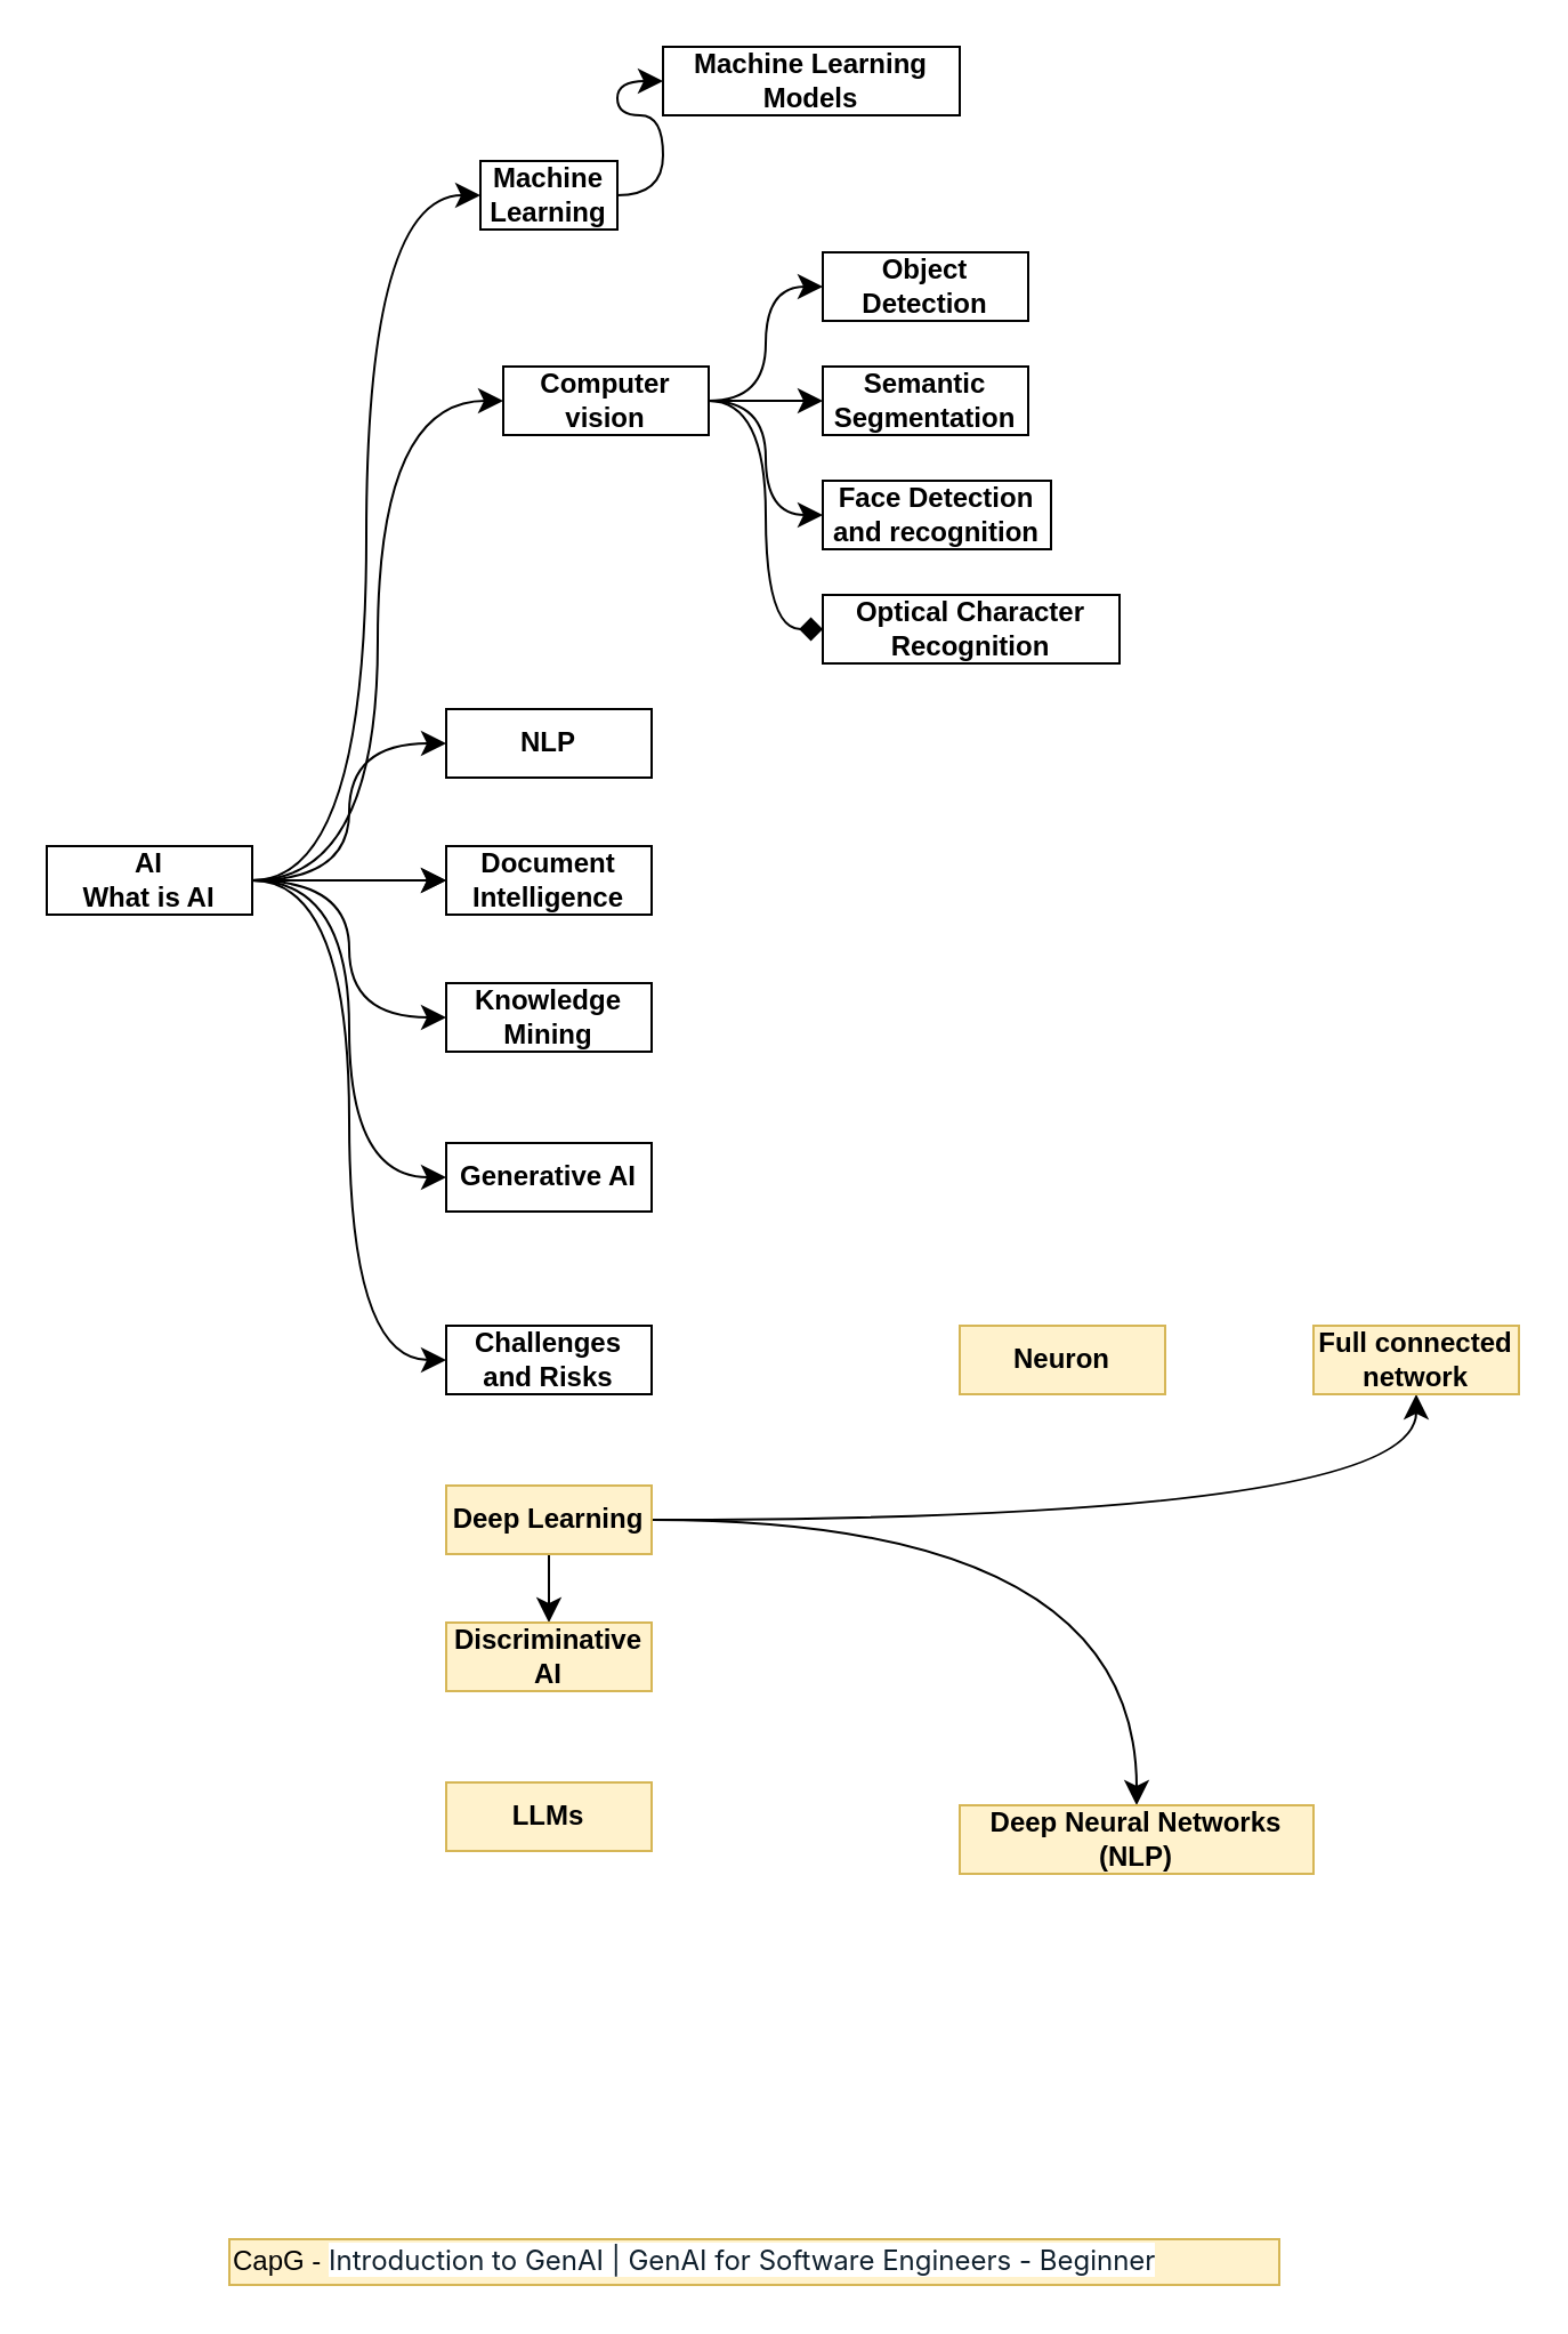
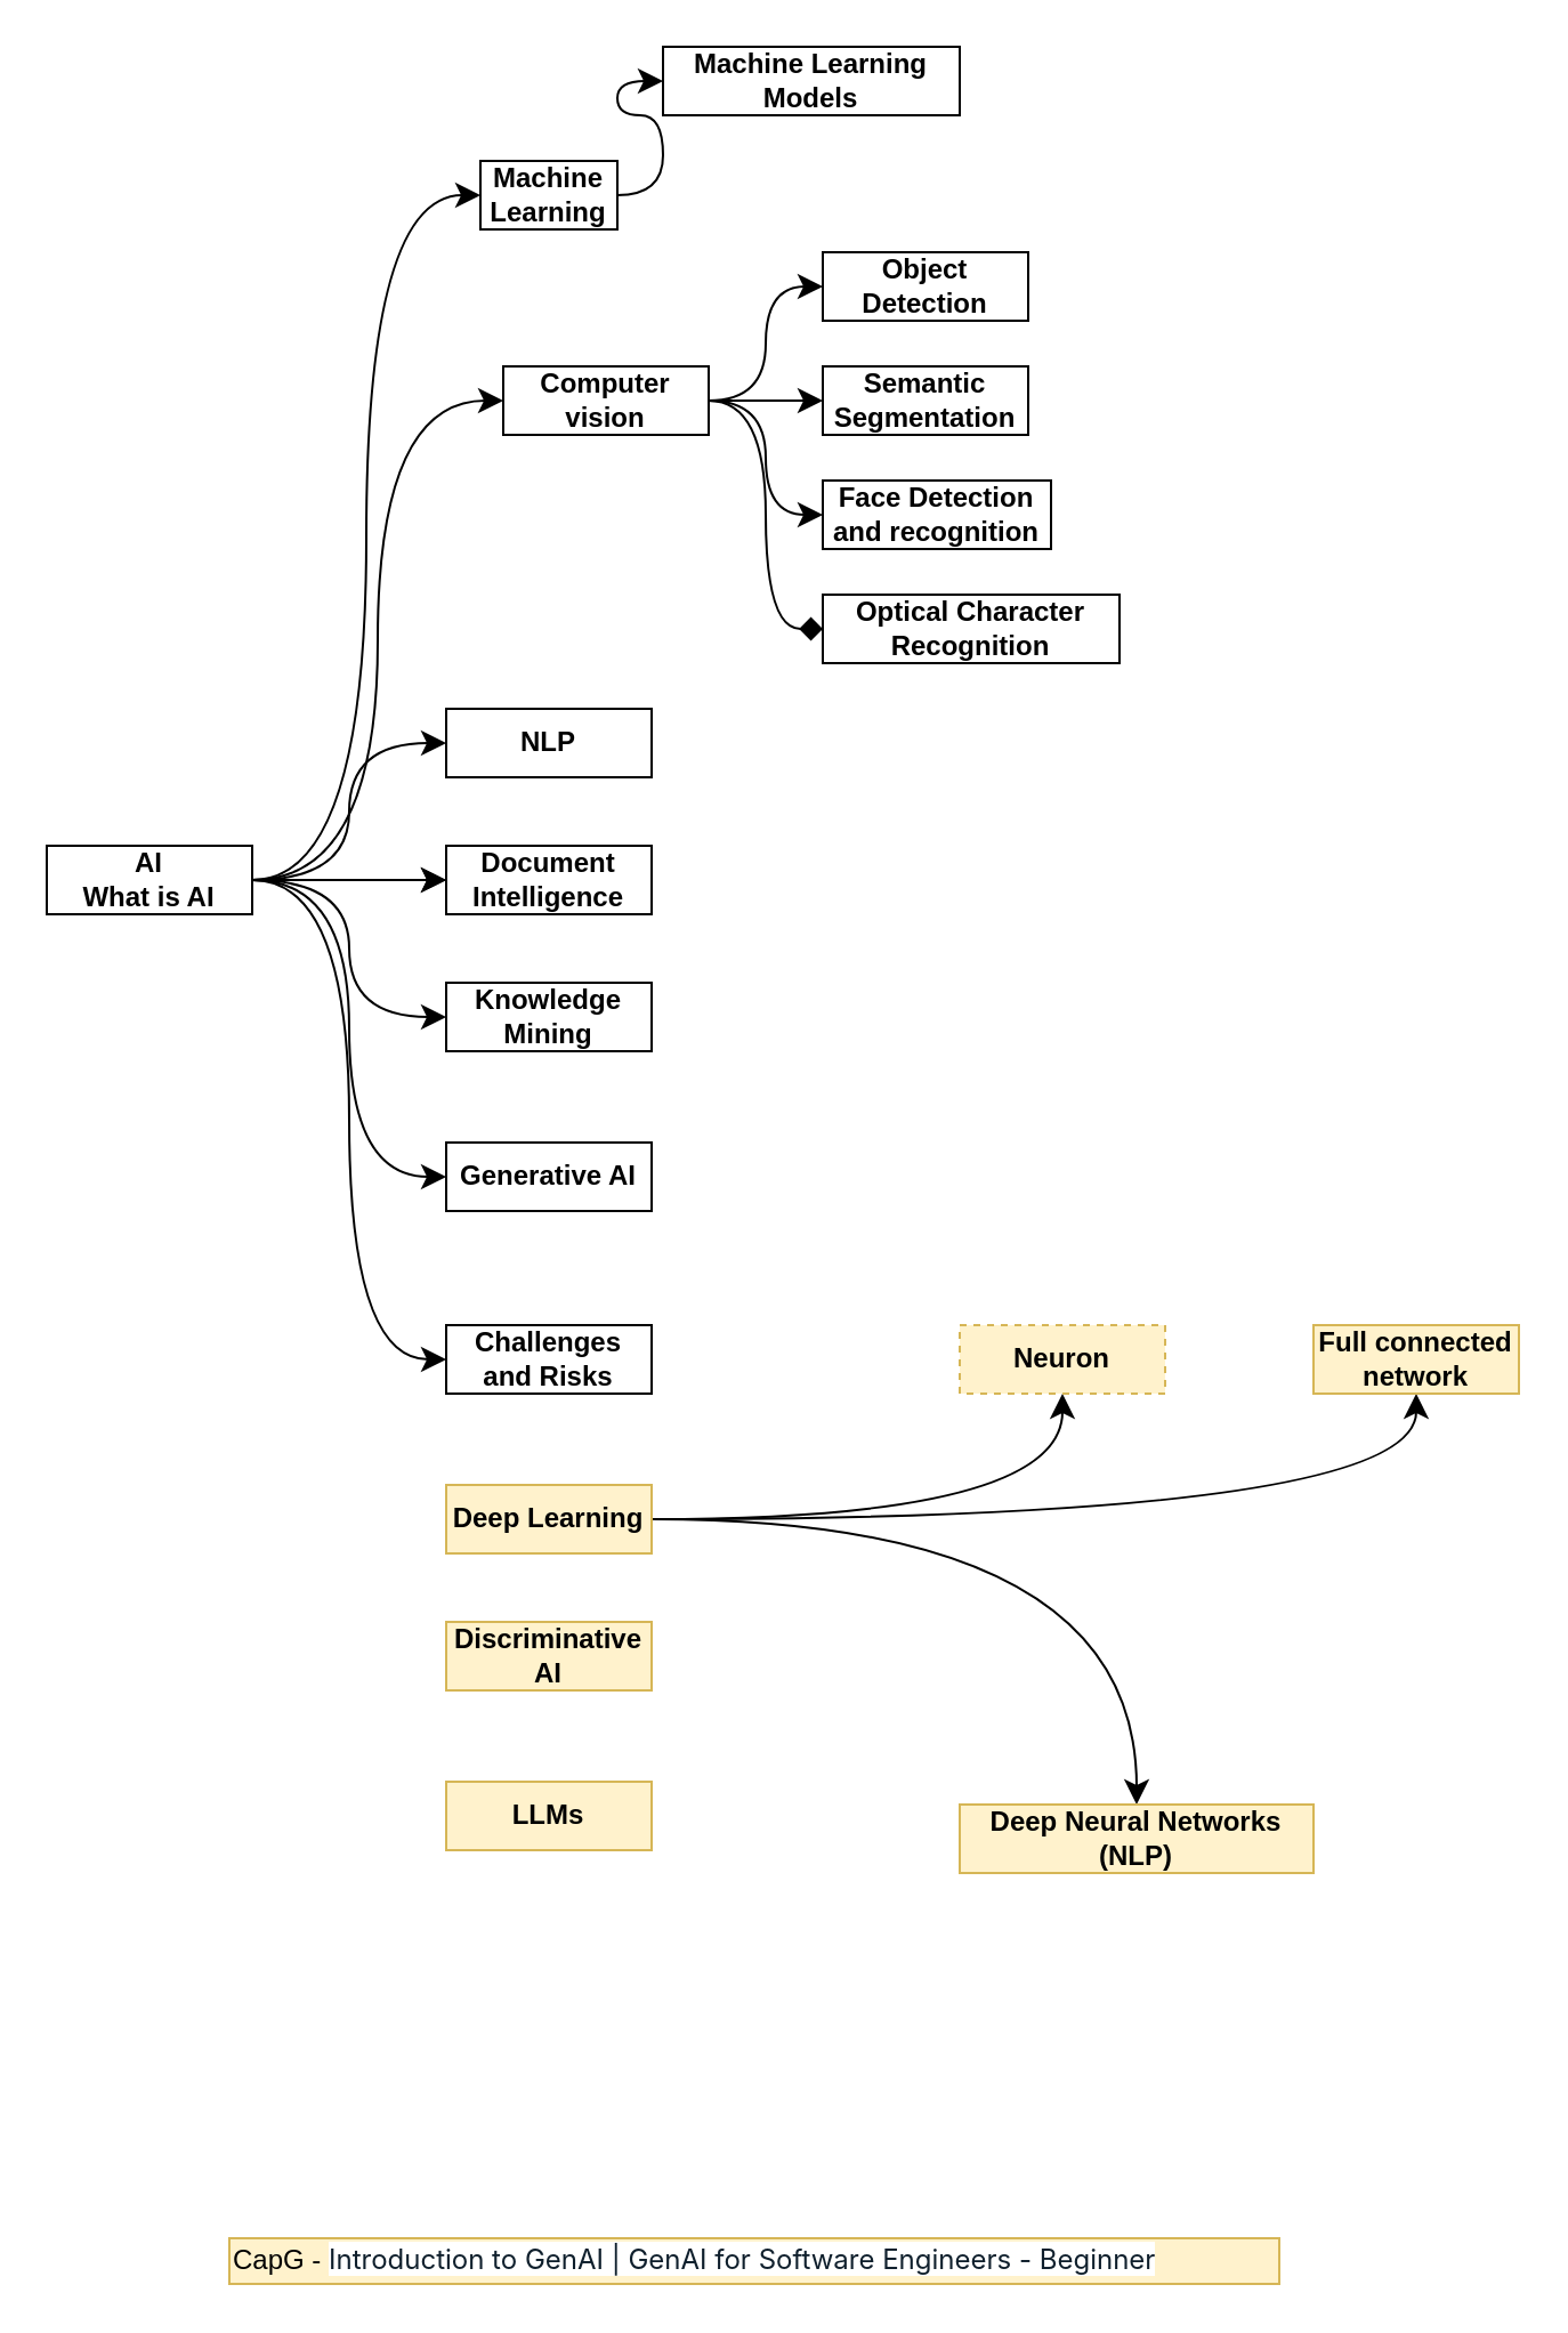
  <mxCell id="0" />
  <mxCell id="1" parent="0" />
  <mxCell id="2" value="" style="edgeStyle=orthogonalEdgeStyle;rounded=0;orthogonalLoop=1;jettySize=auto;html=1;fontSize=12;startSize=8;endSize=8;curved=1;entryX=0;entryY=0.5;entryDx=0;entryDy=0;" parent="1" source="10" target="12" edge="1"><mxGeometry relative="1" as="geometry" /></mxCell>
  <mxCell id="3" value="" style="edgeStyle=orthogonalEdgeStyle;curved=1;rounded=0;orthogonalLoop=1;jettySize=auto;html=1;strokeColor=default;align=center;verticalAlign=middle;fontFamily=Helvetica;fontSize=12;fontColor=default;labelBackgroundColor=default;startSize=8;endArrow=classic;endSize=8;entryX=0;entryY=0.5;entryDx=0;entryDy=0;" parent="1" source="10" target="17" edge="1"><mxGeometry relative="1" as="geometry" /></mxCell>
  <mxCell id="4" value="" style="edgeStyle=orthogonalEdgeStyle;curved=1;rounded=0;orthogonalLoop=1;jettySize=auto;html=1;strokeColor=default;align=center;verticalAlign=middle;fontFamily=Helvetica;fontSize=12;fontColor=default;labelBackgroundColor=default;startSize=8;endArrow=classic;endSize=8;entryX=0;entryY=0.5;entryDx=0;entryDy=0;" parent="1" source="10" target="18" edge="1"><mxGeometry relative="1" as="geometry" /></mxCell>
  <mxCell id="5" style="edgeStyle=orthogonalEdgeStyle;curved=1;rounded=0;orthogonalLoop=1;jettySize=auto;html=1;entryX=0;entryY=0.5;entryDx=0;entryDy=0;strokeColor=default;align=center;verticalAlign=middle;fontFamily=Helvetica;fontSize=12;fontColor=default;labelBackgroundColor=default;startSize=8;endArrow=classic;endSize=8;" parent="1" source="10" target="19" edge="1"><mxGeometry relative="1" as="geometry" /></mxCell>
  <mxCell id="6" style="edgeStyle=orthogonalEdgeStyle;curved=1;rounded=0;orthogonalLoop=1;jettySize=auto;html=1;entryX=0;entryY=0.5;entryDx=0;entryDy=0;strokeColor=default;align=center;verticalAlign=middle;fontFamily=Helvetica;fontSize=12;fontColor=default;labelBackgroundColor=default;startSize=8;endArrow=classic;endSize=8;" parent="1" source="10" target="20" edge="1"><mxGeometry relative="1" as="geometry" /></mxCell>
  <mxCell id="7" style="edgeStyle=orthogonalEdgeStyle;curved=1;rounded=0;orthogonalLoop=1;jettySize=auto;html=1;entryX=0;entryY=0.5;entryDx=0;entryDy=0;strokeColor=default;align=center;verticalAlign=middle;fontFamily=Helvetica;fontSize=12;fontColor=default;labelBackgroundColor=default;startSize=8;endArrow=classic;endSize=8;" parent="1" source="10" target="21" edge="1"><mxGeometry relative="1" as="geometry" /></mxCell>
  <mxCell id="8" value="" style="edgeStyle=orthogonalEdgeStyle;curved=1;rounded=0;orthogonalLoop=1;jettySize=auto;html=1;strokeColor=default;align=center;verticalAlign=middle;fontFamily=Helvetica;fontSize=12;fontColor=default;labelBackgroundColor=default;startSize=8;endArrow=classic;endSize=8;" parent="1" source="10" target="19" edge="1"><mxGeometry relative="1" as="geometry" /></mxCell>
  <mxCell id="9" style="edgeStyle=orthogonalEdgeStyle;curved=1;rounded=0;orthogonalLoop=1;jettySize=auto;html=1;entryX=0;entryY=0.5;entryDx=0;entryDy=0;strokeColor=default;align=center;verticalAlign=middle;fontFamily=Helvetica;fontSize=12;fontColor=default;labelBackgroundColor=default;startSize=8;endArrow=classic;endSize=8;" parent="1" source="10" target="27" edge="1"><mxGeometry relative="1" as="geometry" /></mxCell>
  <mxCell id="10" value="&lt;b&gt;AI&lt;/b&gt;&lt;div&gt;&lt;b&gt;What is AI&lt;/b&gt;&lt;/div&gt;" style="rounded=0;whiteSpace=wrap;html=1;" parent="1" vertex="1"><mxGeometry x="20" y="370" width="90" height="30" as="geometry" /></mxCell>
  <mxCell id="11" value="" style="edgeStyle=orthogonalEdgeStyle;curved=1;rounded=0;orthogonalLoop=1;jettySize=auto;html=1;strokeColor=default;align=center;verticalAlign=middle;fontFamily=Helvetica;fontSize=12;fontColor=default;labelBackgroundColor=default;startSize=8;endArrow=classic;endSize=8;entryX=0;entryY=0.5;entryDx=0;entryDy=0;" parent="1" source="12" target="22" edge="1"><mxGeometry relative="1" as="geometry" /></mxCell>
  <mxCell id="12" value="&lt;b&gt;Machine Learning&lt;/b&gt;" style="rounded=0;whiteSpace=wrap;html=1;" parent="1" vertex="1"><mxGeometry x="210" y="70" width="60" height="30" as="geometry" /></mxCell>
  <mxCell id="13" style="edgeStyle=orthogonalEdgeStyle;curved=1;rounded=0;orthogonalLoop=1;jettySize=auto;html=1;entryX=0;entryY=0.5;entryDx=0;entryDy=0;strokeColor=default;align=center;verticalAlign=middle;fontFamily=Helvetica;fontSize=12;fontColor=default;labelBackgroundColor=default;startSize=8;endArrow=classic;endSize=8;" parent="1" source="17" target="23" edge="1"><mxGeometry relative="1" as="geometry" /></mxCell>
  <mxCell id="14" style="edgeStyle=orthogonalEdgeStyle;curved=1;rounded=0;orthogonalLoop=1;jettySize=auto;html=1;entryX=0;entryY=0.5;entryDx=0;entryDy=0;strokeColor=default;align=center;verticalAlign=middle;fontFamily=Helvetica;fontSize=12;fontColor=default;labelBackgroundColor=default;startSize=8;endArrow=classic;endSize=8;" parent="1" source="17" target="24" edge="1"><mxGeometry relative="1" as="geometry" /></mxCell>
  <mxCell id="15" style="edgeStyle=orthogonalEdgeStyle;curved=1;rounded=0;orthogonalLoop=1;jettySize=auto;html=1;entryX=0;entryY=0.5;entryDx=0;entryDy=0;strokeColor=default;align=center;verticalAlign=middle;fontFamily=Helvetica;fontSize=12;fontColor=default;labelBackgroundColor=default;startSize=8;endArrow=classic;endSize=8;" parent="1" source="17" target="25" edge="1"><mxGeometry relative="1" as="geometry" /></mxCell>
  <mxCell id="16" style="edgeStyle=orthogonalEdgeStyle;curved=1;rounded=0;orthogonalLoop=1;jettySize=auto;html=1;entryX=0;entryY=0.5;entryDx=0;entryDy=0;strokeColor=default;align=center;verticalAlign=middle;fontFamily=Helvetica;fontSize=12;fontColor=default;labelBackgroundColor=default;startSize=8;endArrow=diamond;endSize=8;" parent="1" source="17" target="26" edge="1"><mxGeometry relative="1" as="geometry" /></mxCell>
  <mxCell id="17" value="&lt;b&gt;Computer vision&lt;/b&gt;" style="rounded=0;whiteSpace=wrap;html=1;" parent="1" vertex="1"><mxGeometry x="220" y="160" width="90" height="30" as="geometry" /></mxCell>
  <mxCell id="18" value="&lt;b&gt;NLP&lt;/b&gt;" style="rounded=0;whiteSpace=wrap;html=1;" parent="1" vertex="1"><mxGeometry x="195" y="310" width="90" height="30" as="geometry" /></mxCell>
  <mxCell id="19" value="&lt;b&gt;Document Intelligence&lt;/b&gt;" style="rounded=0;whiteSpace=wrap;html=1;" parent="1" vertex="1"><mxGeometry x="195" y="370" width="90" height="30" as="geometry" /></mxCell>
  <mxCell id="20" value="&lt;b&gt;Knowledge Mining&lt;/b&gt;" style="rounded=0;whiteSpace=wrap;html=1;" parent="1" vertex="1"><mxGeometry x="195" y="430" width="90" height="30" as="geometry" /></mxCell>
  <mxCell id="21" value="&lt;b&gt;Generative AI&lt;/b&gt;" style="rounded=0;whiteSpace=wrap;html=1;" parent="1" vertex="1"><mxGeometry x="195" y="500" width="90" height="30" as="geometry" /></mxCell>
  <mxCell id="22" value="&lt;b&gt;Machine Learning Models&lt;/b&gt;" style="rounded=0;whiteSpace=wrap;html=1;" parent="1" vertex="1"><mxGeometry x="290" y="20" width="130" height="30" as="geometry" /></mxCell>
  <mxCell id="23" value="&lt;b&gt;Object Detection&lt;/b&gt;" style="rounded=0;whiteSpace=wrap;html=1;" parent="1" vertex="1"><mxGeometry x="360" y="110" width="90" height="30" as="geometry" /></mxCell>
  <mxCell id="24" value="&lt;b&gt;Semantic Segmentation&lt;/b&gt;" style="rounded=0;whiteSpace=wrap;html=1;" parent="1" vertex="1"><mxGeometry x="360" y="160" width="90" height="30" as="geometry" /></mxCell>
  <mxCell id="25" value="&lt;b&gt;Face Detection and recognition&lt;/b&gt;" style="rounded=0;whiteSpace=wrap;html=1;" parent="1" vertex="1"><mxGeometry x="360" y="210" width="100" height="30" as="geometry" /></mxCell>
  <mxCell id="26" value="&lt;b&gt;Optical Character Recognition&lt;/b&gt;" style="rounded=0;whiteSpace=wrap;html=1;" parent="1" vertex="1"><mxGeometry x="360" y="260" width="130" height="30" as="geometry" /></mxCell>
  <mxCell id="27" value="&lt;b&gt;Challenges and Risks&lt;/b&gt;" style="rounded=0;whiteSpace=wrap;html=1;" parent="1" vertex="1"><mxGeometry x="195" y="580" width="90" height="30" as="geometry" /></mxCell>
- <mxCell id="28" value="" style="edgeStyle=orthogonalEdgeStyle;curved=1;rounded=0;orthogonalLoop=1;jettySize=auto;html=1;fontSize=12;startSize=8;endSize=8;" edge="1" parent="1" source="31" target="33"><mxGeometry relative="1" as="geometry" /></mxCell>
+ <mxCell id="28" value="" style="edgeStyle=orthogonalEdgeStyle;curved=1;rounded=0;orthogonalLoop=1;jettySize=auto;html=1;fontSize=12;startSize=8;endSize=8;" edge="1" parent="1" source="31" target="35"><mxGeometry relative="1" as="geometry" /></mxCell>
  <mxCell id="29" value="" style="edgeStyle=orthogonalEdgeStyle;curved=1;rounded=0;orthogonalLoop=1;jettySize=auto;html=1;fontSize=12;startSize=8;endSize=8;" edge="1" parent="1" source="31" target="36"><mxGeometry relative="1" as="geometry" /></mxCell>
  <mxCell id="30" value="" style="edgeStyle=orthogonalEdgeStyle;curved=1;rounded=0;orthogonalLoop=1;jettySize=auto;html=1;strokeColor=default;align=center;verticalAlign=middle;fontFamily=Helvetica;fontSize=12;fontColor=default;labelBackgroundColor=default;startSize=8;endArrow=classic;endSize=8;" edge="1" parent="1" source="31" target="37"><mxGeometry relative="1" as="geometry" /></mxCell>
  <mxCell id="31" value="&lt;b&gt;Deep Learning&lt;/b&gt;" style="rounded=0;whiteSpace=wrap;html=1;fillColor=#fff2cc;strokeColor=#d6b656;" parent="1" vertex="1"><mxGeometry x="195" y="650" width="90" height="30" as="geometry" /></mxCell>
  <mxCell id="32" value="CapG -&amp;nbsp;&lt;span style=&quot;background-color: rgb(255, 255, 255); color: rgb(15, 31, 44); font-family: Inter, &amp;quot;Helvetica Neue&amp;quot;, Helvetica, Arial, sans-serif;&quot;&gt;&lt;font style=&quot;font-size: 12px;&quot;&gt;Introduction to GenAI | GenAI for Software Engineers - Beginner&lt;/font&gt;&lt;/span&gt;" style="rounded=0;whiteSpace=wrap;html=1;align=left;fillColor=#fff2cc;strokeColor=#d6b656;" parent="1" vertex="1"><mxGeometry x="100" y="980" width="460" height="20" as="geometry" /></mxCell>
  <mxCell id="33" value="&lt;b&gt;Discriminative AI&lt;/b&gt;" style="rounded=0;whiteSpace=wrap;html=1;fillColor=#fff2cc;strokeColor=#d6b656;" parent="1" vertex="1"><mxGeometry x="195" y="710" width="90" height="30" as="geometry" /></mxCell>
  <mxCell id="34" value="&lt;b&gt;LLMs&lt;/b&gt;" style="rounded=0;whiteSpace=wrap;html=1;fillColor=#fff2cc;strokeColor=#d6b656;" parent="1" vertex="1"><mxGeometry x="195" y="780" width="90" height="30" as="geometry" /></mxCell>
- <mxCell id="35" value="&lt;b&gt;Neuron&lt;/b&gt;" style="rounded=0;whiteSpace=wrap;html=1;fillColor=#fff2cc;strokeColor=#d6b656;" vertex="1" parent="1"><mxGeometry x="420" y="580" width="90" height="30" as="geometry" /></mxCell>
+ <mxCell id="35" value="&lt;b&gt;Neuron&lt;/b&gt;" style="rounded=0;whiteSpace=wrap;html=1;fillColor=#fff2cc;strokeColor=#d6b656;dashed=1;" vertex="1" parent="1"><mxGeometry x="420" y="580" width="90" height="30" as="geometry" /></mxCell>
  <mxCell id="36" value="&lt;b&gt;Deep Neural Networks (NLP)&lt;/b&gt;" style="rounded=0;whiteSpace=wrap;html=1;fillColor=#fff2cc;strokeColor=#d6b656;" vertex="1" parent="1"><mxGeometry x="420" y="790" width="155" height="30" as="geometry" /></mxCell>
  <mxCell id="37" value="&lt;b&gt;Full connected network&lt;/b&gt;" style="rounded=0;whiteSpace=wrap;html=1;fillColor=#fff2cc;strokeColor=#d6b656;" vertex="1" parent="1"><mxGeometry x="575" y="580" width="90" height="30" as="geometry" /></mxCell>
